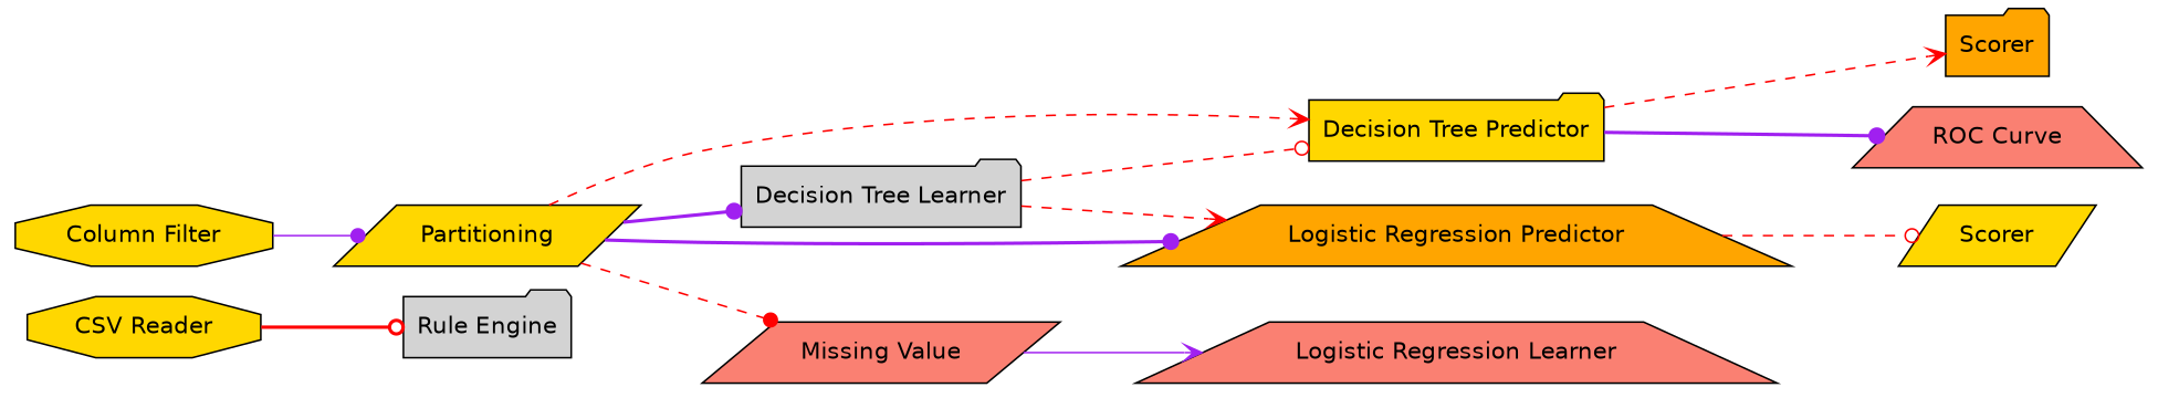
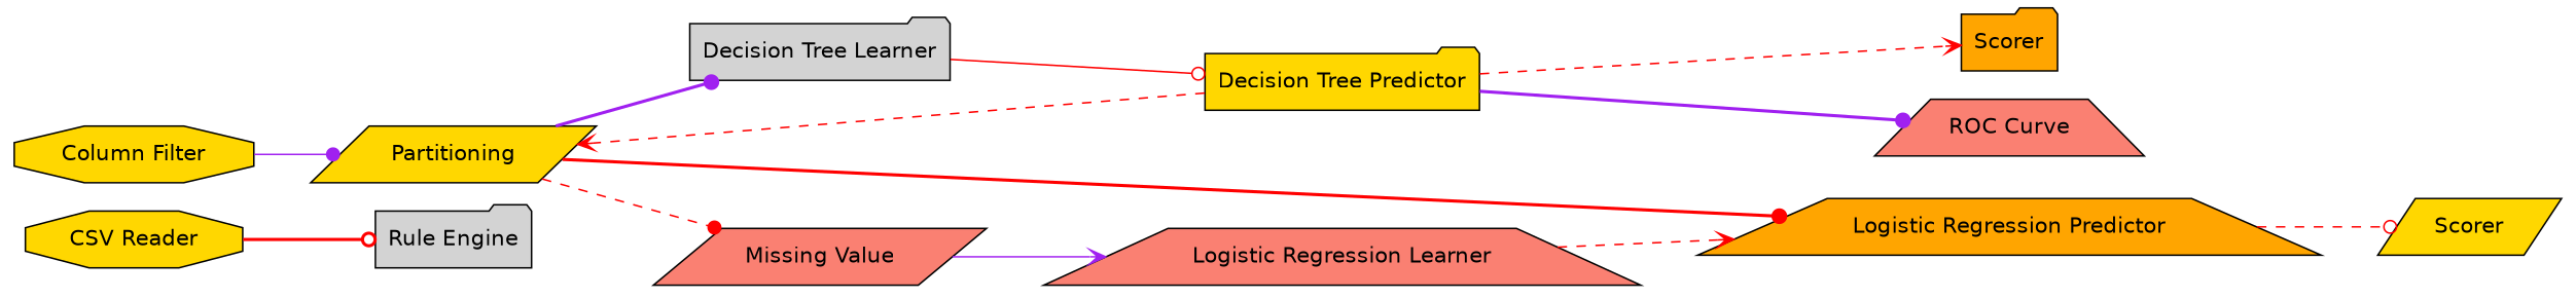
  digraph {
    fontname="DejaVu Sans"
    rankdir=LR
    node [fillcolor=gold fontname="DejaVu Sans" shape=folder style=filled]
    edge [arrowhead=dot color=red fontname="DejaVu Sans" style=dashed]
    n1 [label="CSV Reader" shape=octagon]
    n2 [fillcolor=lightgrey label="Rule Engine"]
    n3 [label="Column Filter" shape=octagon]
    n4 [label=Partitioning shape=parallelogram]
    n5 [fillcolor=lightgrey label="Decision Tree Learner"]
    n6 [label="Decision Tree Predictor"]
    n7 [fillcolor=orange label="Logistic Regression Predictor" shape=trapezium]
    n8 [fillcolor=salmon label="Missing Value" shape=parallelogram]
    n9 [fillcolor=orange label=Scorer]
    n10 [fillcolor=salmon label="ROC Curve" shape=trapezium]
    n11 [label=Scorer shape=parallelogram]
    n12 [fillcolor=salmon label="Logistic Regression Learner" shape=trapezium]
    n1 -> n2 [arrowhead=odot style=bold]
    n3 -> n4 [color=purple style=solid]
    n4 -> n5 [color=purple style=bold]
-   n4 -> n6 [arrowhead=vee]
-   n4 -> n7 [color=purple style=bold]
+   n6 -> n4 [arrowhead=vee]
+   n4 -> n7 [style=bold]
    n4 -> n8
-   n5 -> n6 [arrowhead=odot]
+   n5 -> n6 [arrowhead=odot style=solid]
    n6 -> n9 [arrowhead=vee]
    n6 -> n10 [color=purple style=bold]
    n7 -> n11 [arrowhead=odot]
    n8 -> n12 [arrowhead=vee color=purple style=solid]
-   n5 -> n7 [arrowhead=vee]
+   n12 -> n7 [arrowhead=vee]
  }
